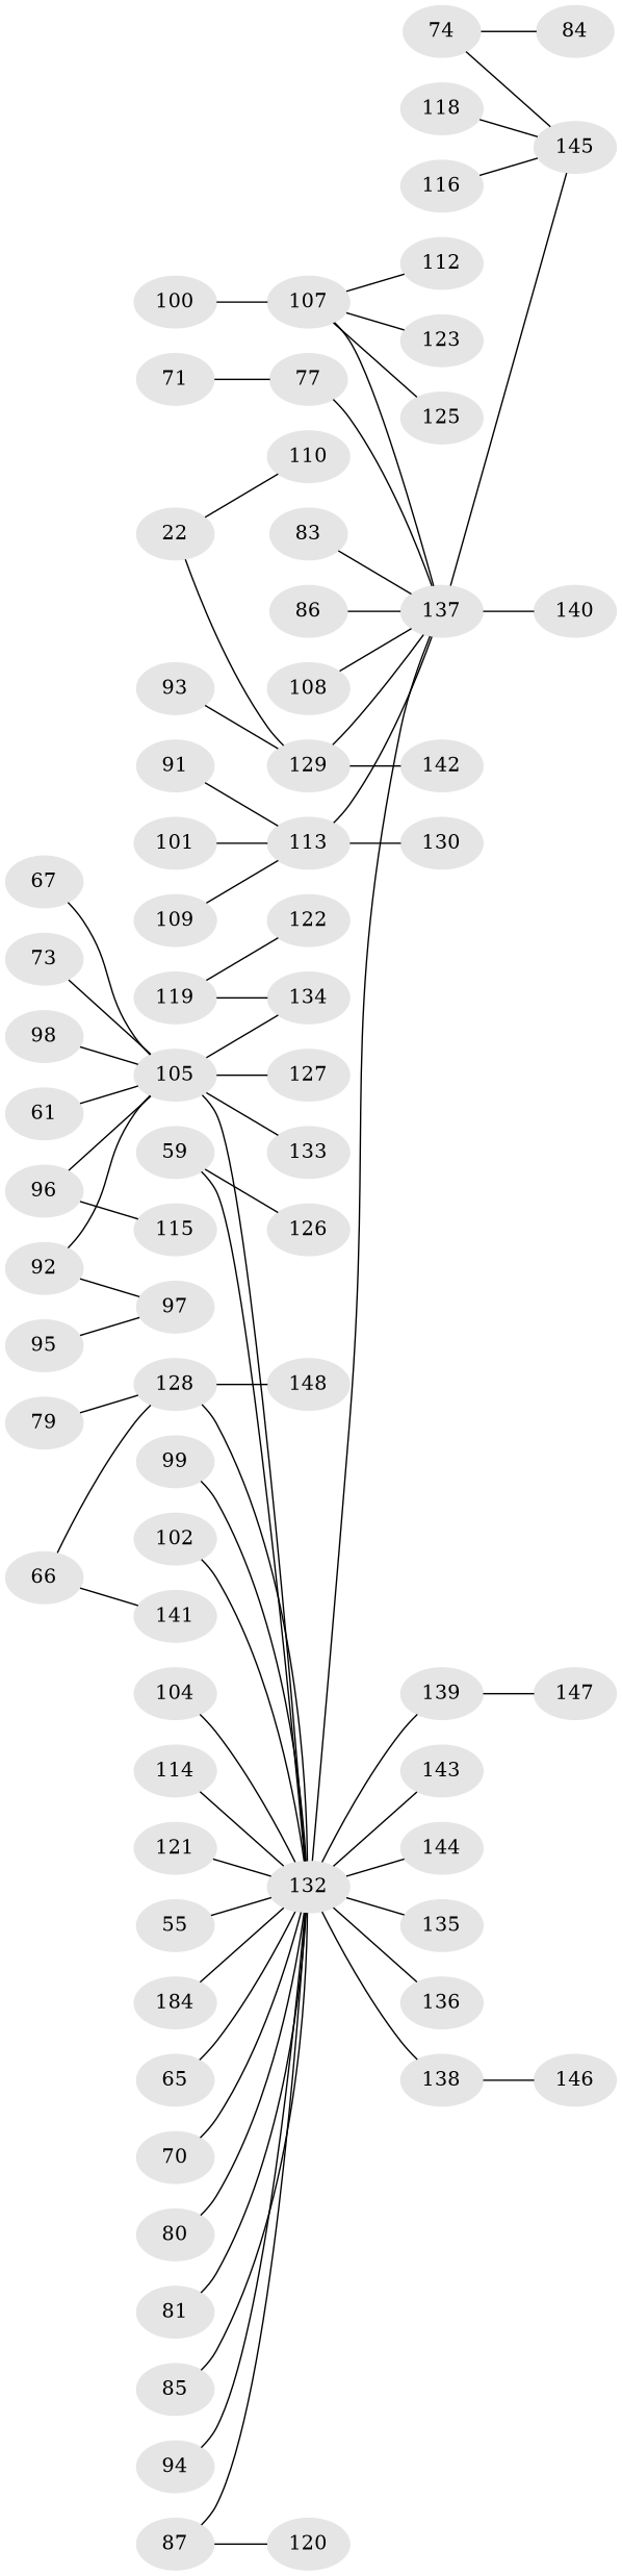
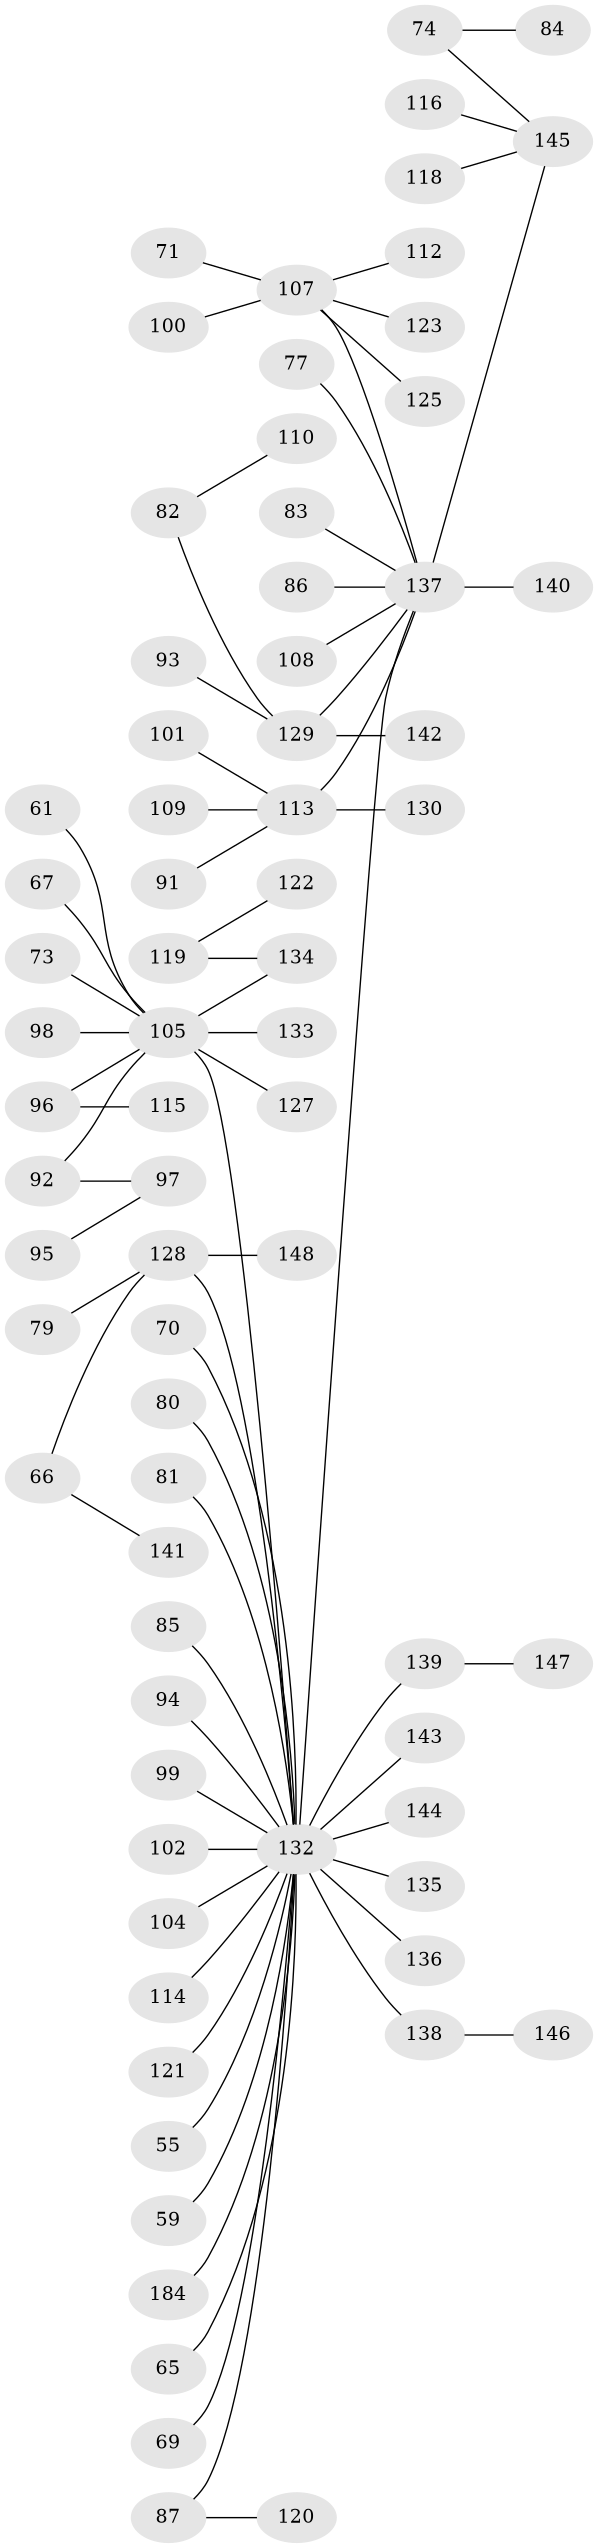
  graph {
    rankdir=LR
    node [color=gray90 style=filled]
    132 [super="+63+27+131+68"]
    137 [super="+64+56+60+46"]
    135
    136
    138 [super="+90"]
    139 [super="+52"]
    143
    144 [super="+36"]
    55
    59
-   126
    105 [super="+5+12+13+72+19+35+24"]
    127
    133
    134 [super="+111"]
    61
    65
    128 [super="+47+53"]
    148
    66
    141
    67
+   69
    70
    107 [super="+106+41+57"]
    112
    123
    125
    71
    73
    74
    84
    145 [super="+49"]
    140
    77
    79
    80
    81
-   82 [label=22]
+   82
    110
    129 [super="+117+76+78"]
    142
    83
    85
    86
    87
    120
    113 [super="+89"]
    130
    91
    92 [super="+30"]
    97 [super="+42"]
    93
    94
    95
    96
    115
    98
    99
    100
    101
    102
    104
    108
    109
    114
    116
    118
    119
    122
    121
    n72 [label=184]
    146
    147
    132 -- 137
    132 -- 135
    132 -- 136
    132 -- 138
    132 -- 139
    132 -- 143
    132 -- 144
    137 -- 145
    137 -- 140
    138 -- 146
    139 -- 147
    55 -- 132
    59 -- 132
-   59 -- 126
    105 -- 132
    105 -- 127
    105 -- 133
    105 -- 134
    61 -- 105
    65 -- 132
    128 -- 132
    128 -- 148
    66 -- 128
    66 -- 141
    67 -- 105
+   69 -- 132
    70 -- 132
    107 -- 137
    107 -- 112
    107 -- 123
    107 -- 125
-   71 -- 77
+   71 -- 107
    73 -- 105
    74 -- 84
    74 -- 145
    77 -- 137
    79 -- 128
    80 -- 132
    81 -- 132
    82 -- 110
    82 -- 129
    129 -- 137
    129 -- 142
    83 -- 137
    85 -- 132
    86 -- 137
    87 -- 132
    87 -- 120
    113 -- 137
    113 -- 130
    91 -- 113
    92 -- 105
    92 -- 97
    93 -- 129
    94 -- 132
    95 -- 97
    96 -- 105
    96 -- 115
    98 -- 105
    99 -- 132
    100 -- 107
    101 -- 113
    102 -- 132
    104 -- 132
    108 -- 137
    109 -- 113
    114 -- 132
    116 -- 145
    118 -- 145
    119 -- 134
    119 -- 122
    121 -- 132
    n72 -- 132
  }
